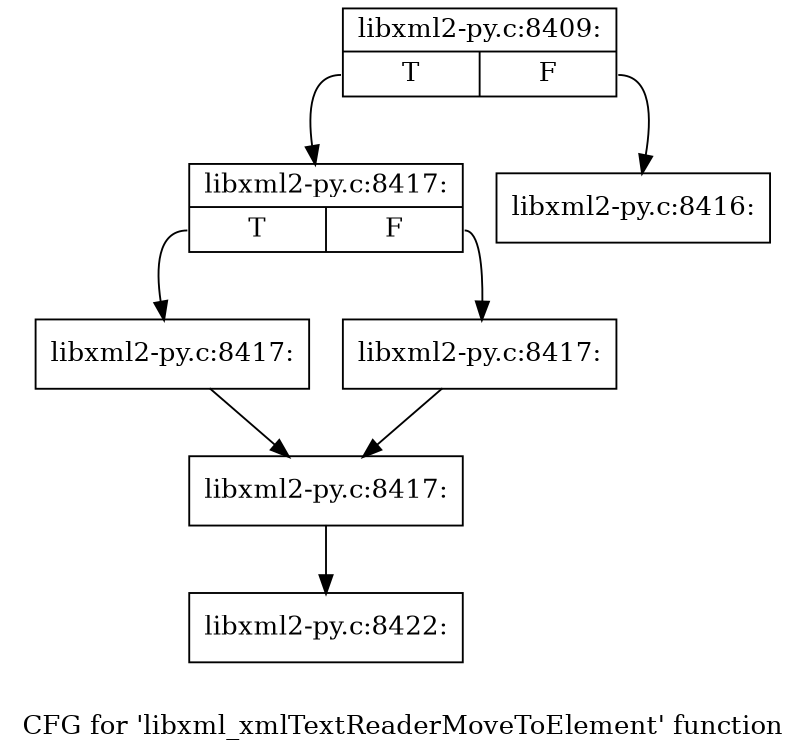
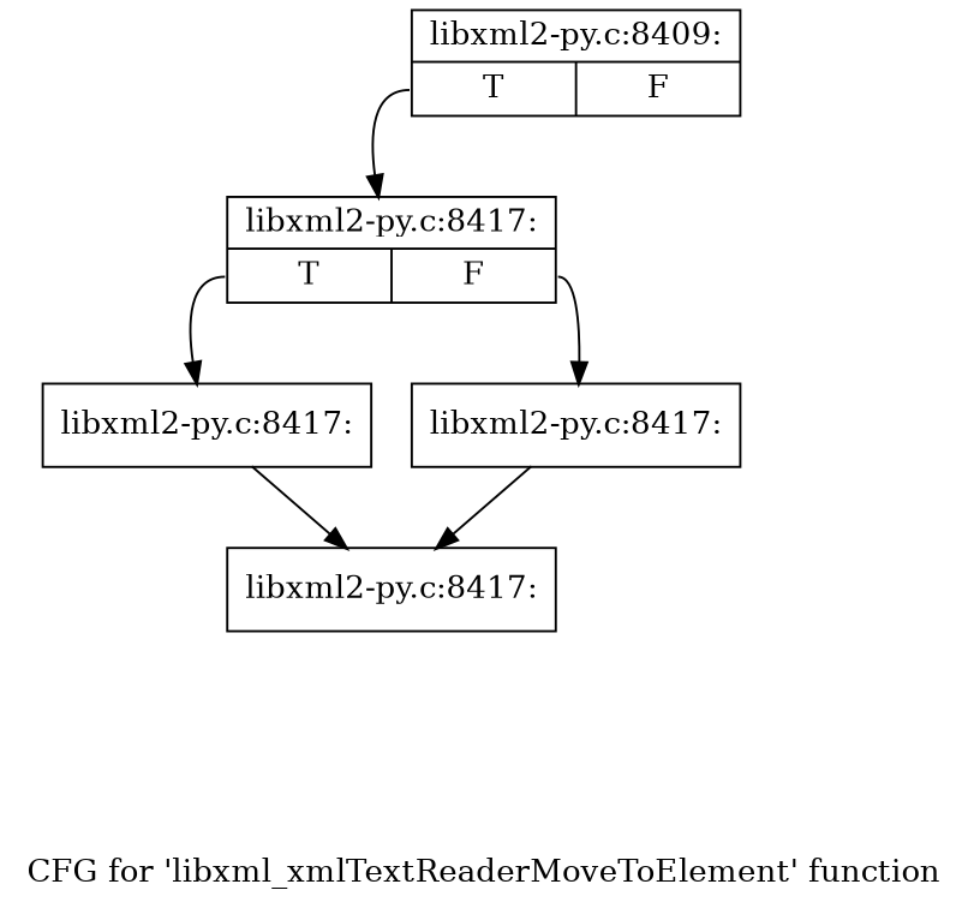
  digraph {
    label="CFG for 'libxml_xmlTextReaderMoveToElement' function"
    node [shape=record]
    n1 [label="{libxml2-py.c:8409:|{<s0>T|<s1>F}}"]
    n2 [label="{libxml2-py.c:8417:|{<s0>T|<s1>F}}"]
-   n3 [label="{libxml2-py.c:8416:}"]
    n4 [label="{libxml2-py.c:8417:}"]
    n5 [label="{libxml2-py.c:8417:}"]
    n6 [label="{libxml2-py.c:8417:}"]
-   n7 [label="{libxml2-py.c:8422:}"]
    n1 -> n2 [tailport=s0]
-   n1 -> n3 [tailport=s1]
    n2 -> n4 [tailport=s0]
    n2 -> n5 [tailport=s1]
    n4 -> n6
    n5 -> n6
-   n6 -> n7
  }
